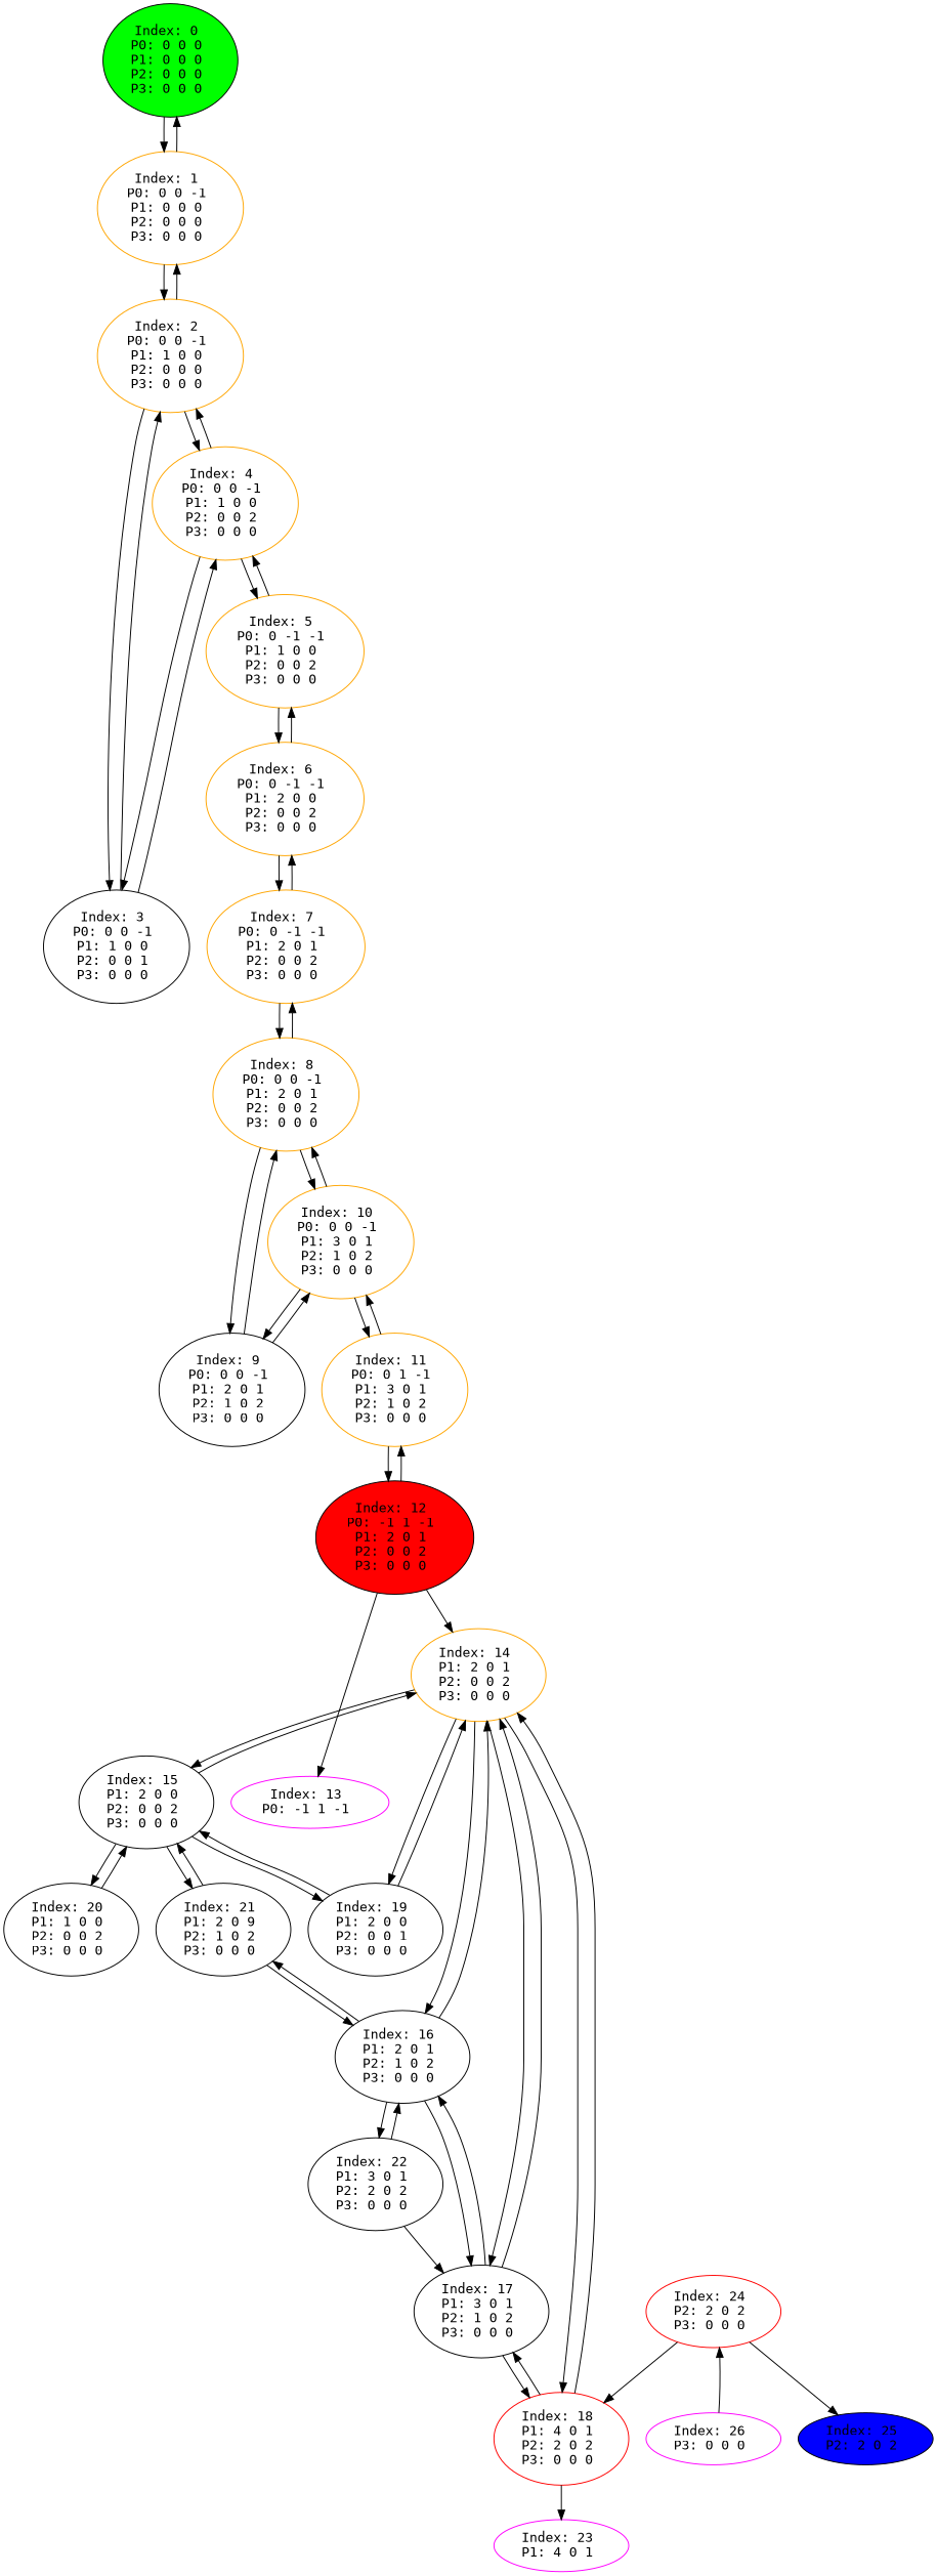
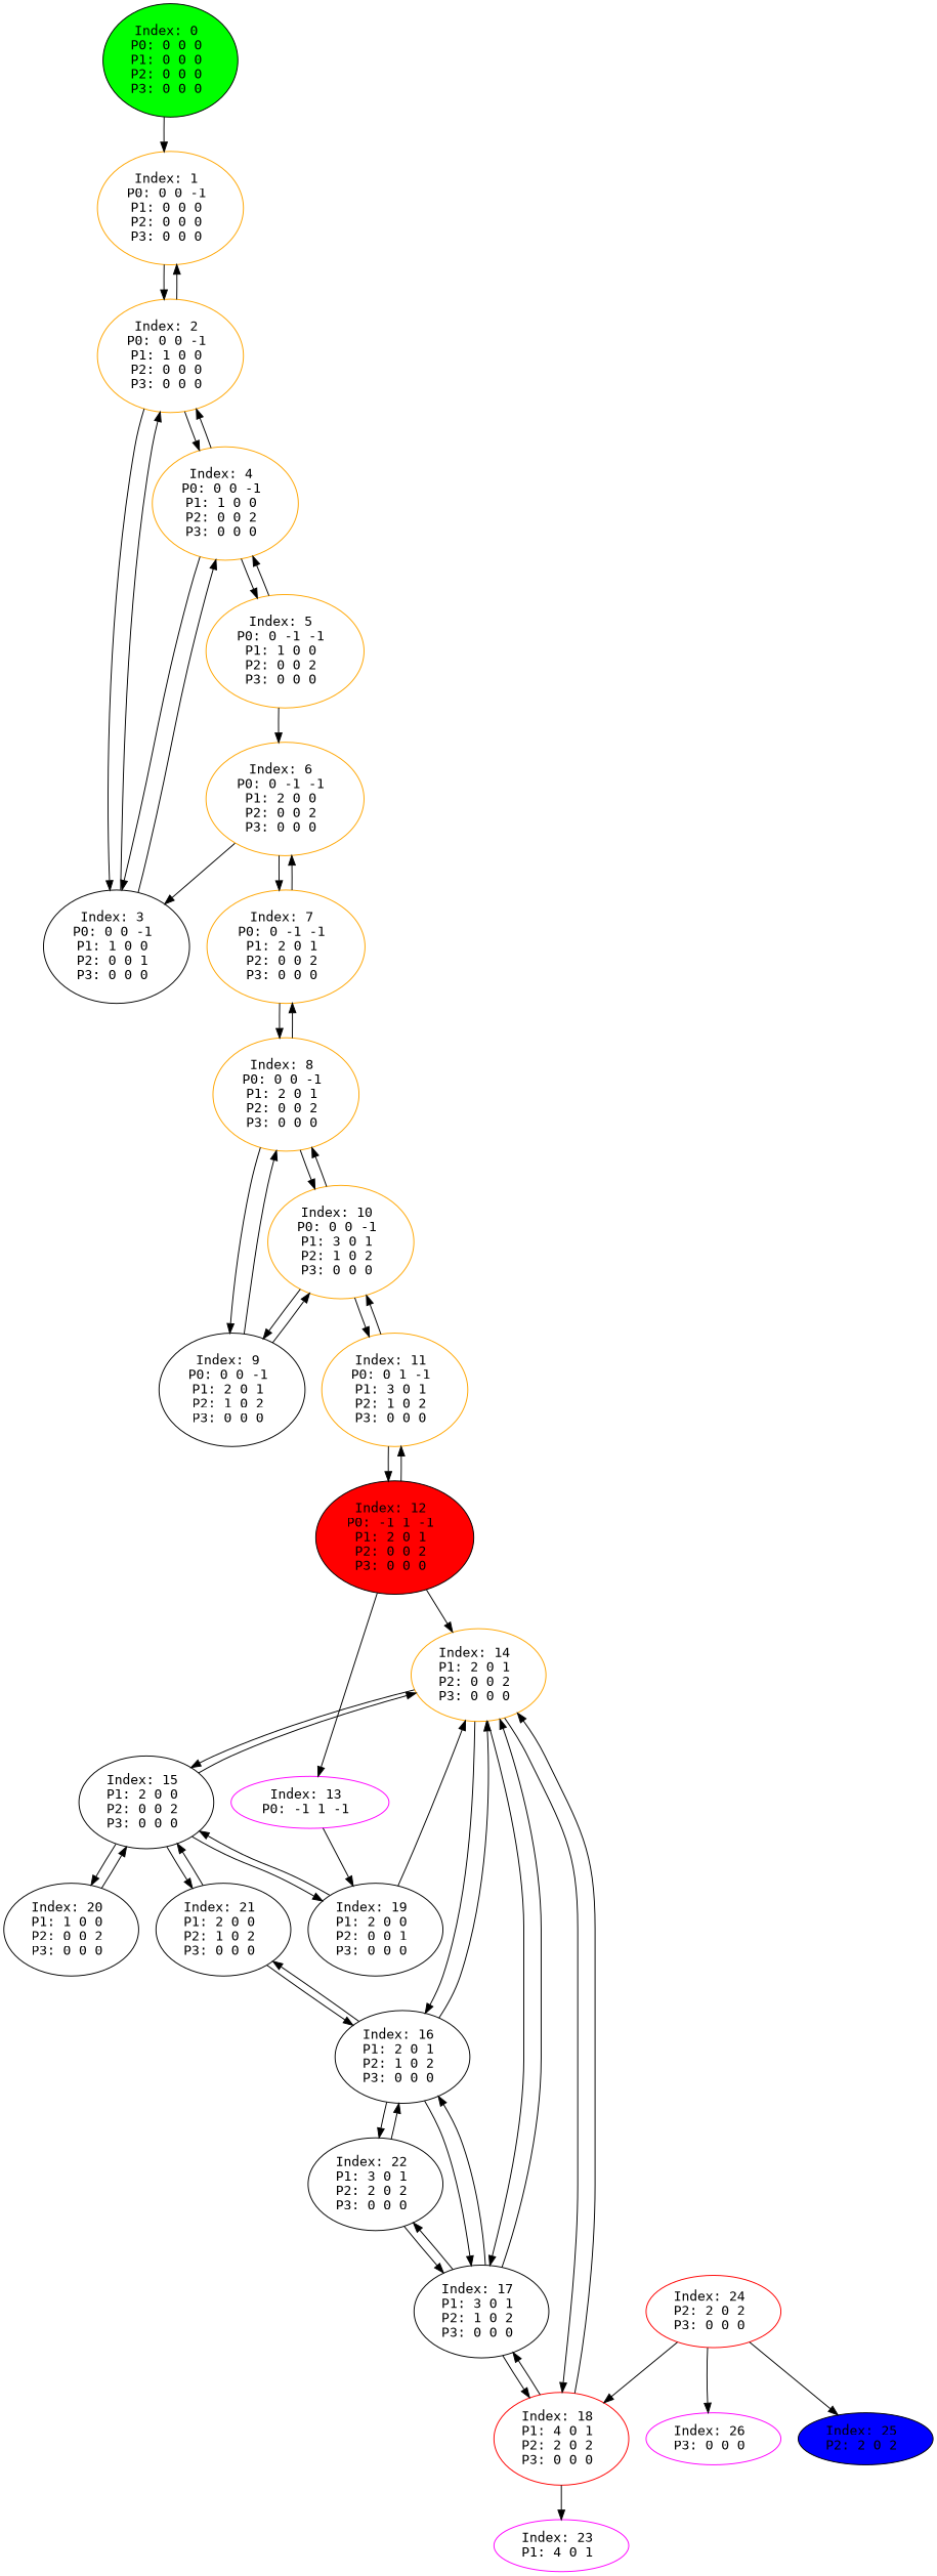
  digraph {
    color=black
    fontname="DejaVu Sans Mono"
    node [fontname="DejaVu Sans Mono"]
    edge [fontname="DejaVu Sans Mono"]
    n1 [fillcolor=green label="Index: 0 \nP0: 0 0 0 \nP1: 0 0 0 \nP2: 0 0 0 \nP3: 0 0 0 \n" style=filled]
    n2 [color=orange label="Index: 1 \nP0: 0 0 -1 \nP1: 0 0 0 \nP2: 0 0 0 \nP3: 0 0 0 \n"]
    n3 [color=orange label="Index: 2 \nP0: 0 0 -1 \nP1: 1 0 0 \nP2: 0 0 0 \nP3: 0 0 0 \n"]
    n4 [label="Index: 3 \nP0: 0 0 -1 \nP1: 1 0 0 \nP2: 0 0 1 \nP3: 0 0 0 \n"]
    n5 [color=orange label="Index: 4 \nP0: 0 0 -1 \nP1: 1 0 0 \nP2: 0 0 2 \nP3: 0 0 0 \n"]
    n6 [color=orange label="Index: 5 \nP0: 0 -1 -1 \nP1: 1 0 0 \nP2: 0 0 2 \nP3: 0 0 0 \n"]
    n7 [color=orange label="Index: 6 \nP0: 0 -1 -1 \nP1: 2 0 0 \nP2: 0 0 2 \nP3: 0 0 0 \n"]
    n8 [color=orange label="Index: 7 \nP0: 0 -1 -1 \nP1: 2 0 1 \nP2: 0 0 2 \nP3: 0 0 0 \n"]
    n9 [color=orange label="Index: 8 \nP0: 0 0 -1 \nP1: 2 0 1 \nP2: 0 0 2 \nP3: 0 0 0 \n"]
    n10 [label="Index: 9 \nP0: 0 0 -1 \nP1: 2 0 1 \nP2: 1 0 2 \nP3: 0 0 0 \n"]
    n11 [color=orange label="Index: 10 \nP0: 0 0 -1 \nP1: 3 0 1 \nP2: 1 0 2 \nP3: 0 0 0 \n"]
    n12 [color=orange label="Index: 11 \nP0: 0 1 -1 \nP1: 3 0 1 \nP2: 1 0 2 \nP3: 0 0 0 \n"]
    n13 [fillcolor=red label="Index: 12 \nP0: -1 1 -1 \nP1: 2 0 1 \nP2: 0 0 2 \nP3: 0 0 0 \n" style=filled]
    n14 [color=fuchsia label="Index: 13 \nP0: -1 1 -1 \n"]
    n15 [color=orange label="Index: 14 \nP1: 2 0 1 \nP2: 0 0 2 \nP3: 0 0 0 \n"]
    n16 [label="Index: 15 \nP1: 2 0 0 \nP2: 0 0 2 \nP3: 0 0 0 \n"]
    n17 [label="Index: 16 \nP1: 2 0 1 \nP2: 1 0 2 \nP3: 0 0 0 \n"]
    n18 [label="Index: 17 \nP1: 3 0 1 \nP2: 1 0 2 \nP3: 0 0 0 \n"]
    n19 [color=red label="Index: 18 \nP1: 4 0 1 \nP2: 2 0 2 \nP3: 0 0 0 \n"]
    n20 [label="Index: 19 \nP1: 2 0 0 \nP2: 0 0 1 \nP3: 0 0 0 \n"]
    n21 [label="Index: 20 \nP1: 1 0 0 \nP2: 0 0 2 \nP3: 0 0 0 \n"]
-   n22 [label="Index: 21 \nP1: 2 0 9 \nP2: 1 0 2 \nP3: 0 0 0 \n"]
+   n22 [label="Index: 21 \nP1: 2 0 0 \nP2: 1 0 2 \nP3: 0 0 0 \n"]
    n23 [label="Index: 22 \nP1: 3 0 1 \nP2: 2 0 2 \nP3: 0 0 0 \n"]
    n24 [color=fuchsia label="Index: 23 \nP1: 4 0 1 \n"]
    n25 [color=red label="Index: 24 \nP2: 2 0 2 \nP3: 0 0 0 \n"]
    n26 [fillcolor=blue label="Index: 25 \nP2: 2 0 2 \n" style=filled]
    n27 [color=fuchsia label="Index: 26 \nP3: 0 0 0 \n"]
    n1 -> n2
-   n2 -> n1
    n2 -> n3
    n3 -> n2
    n3 -> n4
    n3 -> n5
    n4 -> n3
    n4 -> n5
    n5 -> n3
    n5 -> n4
    n5 -> n6
    n6 -> n5
    n6 -> n7
-   n7 -> n6
+   n7 -> n4
    n7 -> n8
    n8 -> n7
    n8 -> n9
    n9 -> n8
    n9 -> n10
    n9 -> n11
    n10 -> n9
    n10 -> n11
    n11 -> n9
    n11 -> n10
    n11 -> n12
    n12 -> n11
    n12 -> n13
    n13 -> n12
    n13 -> n14
    n13 -> n15
    n15 -> n16
    n15 -> n17
    n15 -> n18
    n15 -> n19
-   n15 -> n20
+   n14 -> n20
    n16 -> n15
    n16 -> n20
    n16 -> n21
    n16 -> n22
    n17 -> n15
    n17 -> n18
    n17 -> n22
    n17 -> n23
    n18 -> n15
    n18 -> n17
    n18 -> n19
+   n18 -> n23
    n19 -> n15
    n19 -> n18
    n19 -> n24
    n20 -> n15
    n20 -> n16
    n21 -> n16
    n22 -> n16
    n22 -> n17
    n23 -> n17
    n23 -> n18
    n25 -> n19
    n25 -> n26
-   n27 -> n25
+   n25 -> n27
  }
